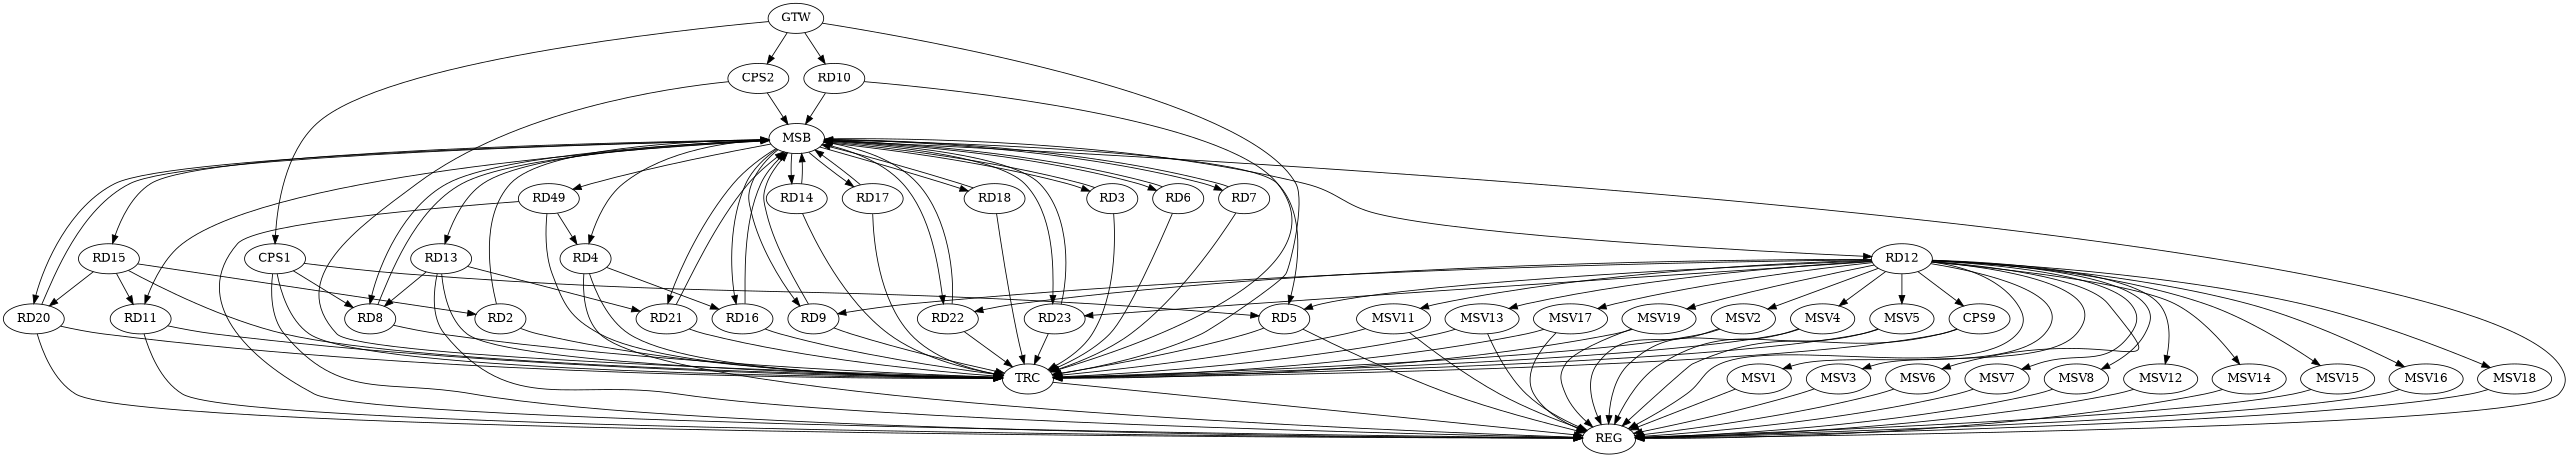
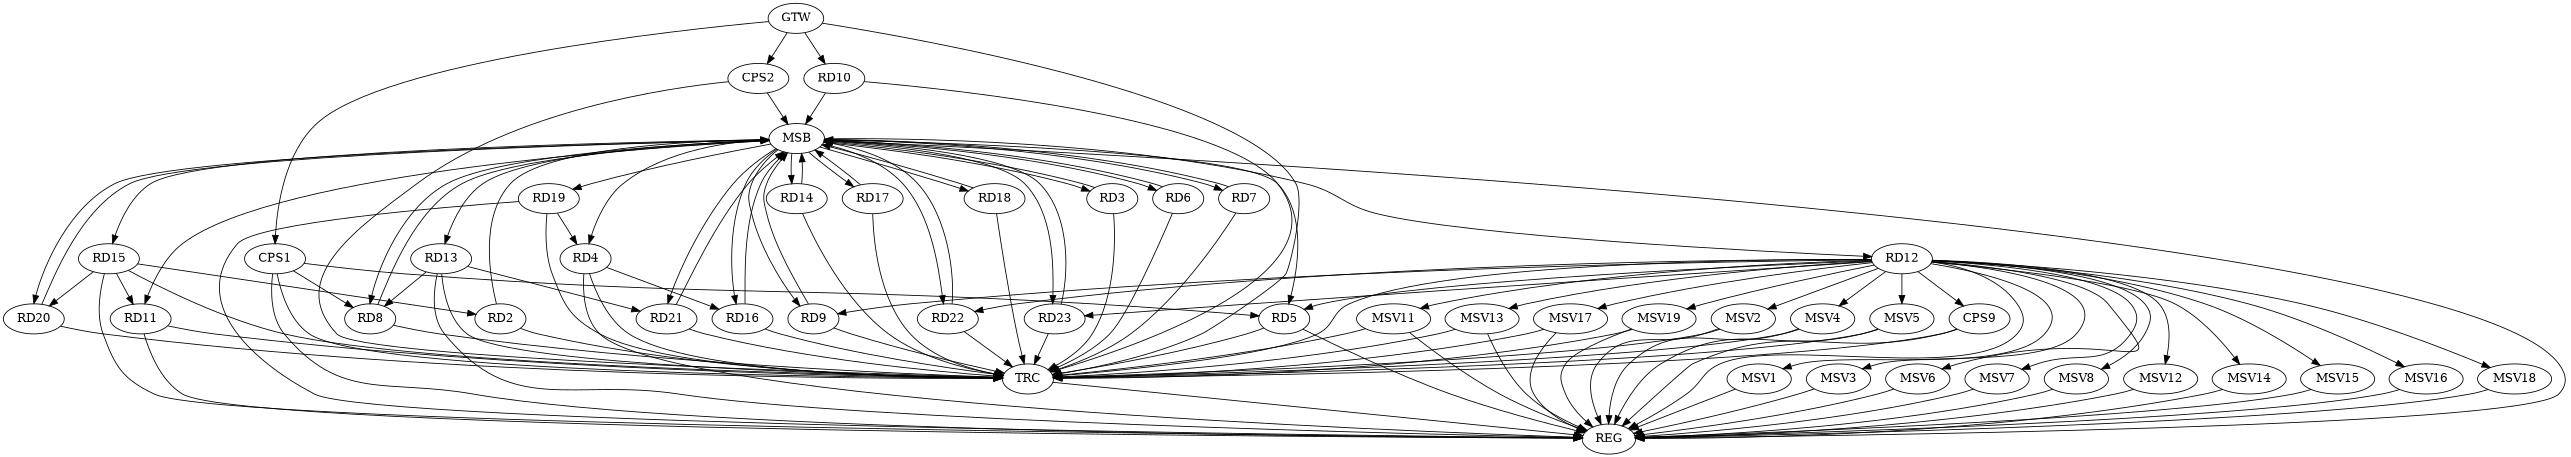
  strict digraph {
    n1 [label=MSB]
    n2 [label=RD3]
    n3 [label=RD4]
    n4 [label=RD16]
    n5 [label=REG]
    n6 [label=RD5]
    n7 [label=RD6]
    n8 [label=RD7]
    n9 [label=RD8]
    n10 [label=RD9]
    n11 [label=RD11]
    n12 [label=RD12]
    n13 [label=RD22]
    n14 [label=RD23]
    n15 [label=RD13]
    n16 [label=RD21]
    n17 [label=RD14]
    n18 [label=RD15]
    n19 [label=RD20]
    n20 [label=RD17]
    n21 [label=RD18]
-   n22 [label=RD49]
+   n22 [label=RD19]
    n23 [label=TRC]
    n24 [label=RD2]
    n25 [label=RD10]
    n26 [label=MSV1]
    n27 [label=MSV2]
    n28 [label=MSV3]
    n29 [label=MSV4]
    n30 [label=MSV5]
    n31 [label=MSV6]
    n32 [label=MSV7]
    n33 [label=MSV8]
    n34 [label=CPS9]
    n35 [label=MSV11]
    n36 [label=MSV12]
    n37 [label=MSV13]
    n38 [label=MSV14]
    n39 [label=MSV15]
    n40 [label=MSV16]
    n41 [label=MSV17]
    n42 [label=MSV18]
    n43 [label=MSV19]
    n44 [label=CPS1]
    n45 [label=CPS2]
    n46 [label=GTW]
    n1 -> n2
    n1 -> n3
    n1 -> n4
    n1 -> n5
    n1 -> n6
    n1 -> n7
    n1 -> n8
    n1 -> n9
    n1 -> n10
    n1 -> n11
    n1 -> n12
    n1 -> n13
    n1 -> n14
    n1 -> n15
    n1 -> n16
    n1 -> n17
    n1 -> n18
    n1 -> n19
    n1 -> n20
    n1 -> n21
    n1 -> n22
    n2 -> n1
    n2 -> n23
    n3 -> n4
    n3 -> n5
    n3 -> n23
    n4 -> n1
    n4 -> n23
    n6 -> n5
    n6 -> n23
    n7 -> n1
    n7 -> n23
    n8 -> n1
    n8 -> n23
    n9 -> n1
    n9 -> n23
    n10 -> n1
    n10 -> n23
    n11 -> n5
    n11 -> n23
    n12 -> n5
    n12 -> n6
    n12 -> n10
    n12 -> n13
    n12 -> n14
+   n12 -> n23
    n12 -> n26
    n12 -> n27
    n12 -> n28
    n12 -> n29
    n12 -> n30
    n12 -> n31
    n12 -> n32
    n12 -> n33
    n12 -> n34
    n12 -> n35
    n12 -> n36
    n12 -> n37
    n12 -> n38
    n12 -> n39
    n12 -> n40
    n12 -> n41
    n12 -> n42
    n12 -> n43
    n13 -> n1
    n13 -> n23
    n14 -> n1
    n14 -> n23
    n15 -> n5
    n15 -> n9
    n15 -> n16
    n15 -> n23
    n16 -> n1
    n16 -> n23
    n17 -> n1
    n17 -> n23
-   n19 -> n5
+   n18 -> n5
    n18 -> n11
    n18 -> n19
    n18 -> n23
    n18 -> n24
    n19 -> n1
    n19 -> n23
    n20 -> n1
    n20 -> n23
    n21 -> n1
    n21 -> n23
    n22 -> n3
    n22 -> n5
    n22 -> n23
    n23 -> n5
    n24 -> n1
    n24 -> n23
    n25 -> n1
    n25 -> n23
    n26 -> n5
    n27 -> n5
    n27 -> n23
    n28 -> n5
    n29 -> n5
    n29 -> n23
    n30 -> n5
    n30 -> n23
    n31 -> n5
    n32 -> n5
    n33 -> n5
    n34 -> n5
    n34 -> n23
    n35 -> n5
    n35 -> n23
    n36 -> n5
    n37 -> n5
    n37 -> n23
    n38 -> n5
    n39 -> n5
    n40 -> n5
    n41 -> n5
    n41 -> n23
    n42 -> n5
    n43 -> n5
    n43 -> n23
    n44 -> n5
    n44 -> n6
    n44 -> n9
    n44 -> n23
    n45 -> n1
    n45 -> n23
    n46 -> n23
    n46 -> n25
    n46 -> n44
    n46 -> n45
  }
